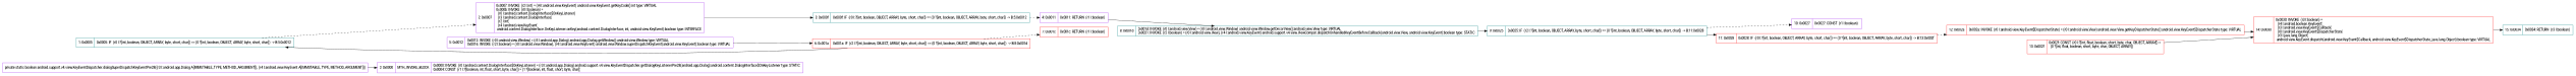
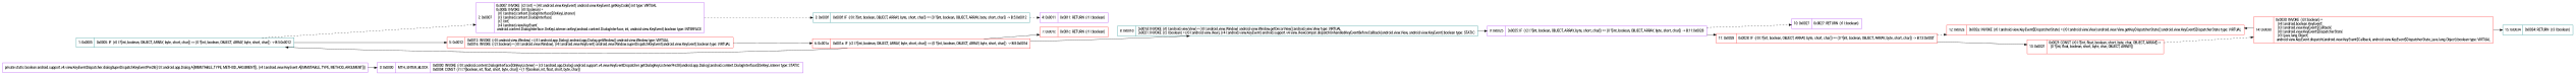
  digraph {
    fontname="Roboto Condensed"
    rankdir=LR
    node [color=red fontname="Roboto Condensed" shape=record]
    edge [fontname="Roboto Condensed"]
-   n1 [color=purple label="{0\:\ 0x0000|MTH_INVOKE_BLOCK\l|0x0000: INVOKE  (r0 I:android.content.DialogInterface$OnKeyListener) = (r3 I:android.app.Dialog) android.support.v4.view.KeyEventDispatcher.getDialogKeyListenerPre28(android.app.Dialog):android.content.DialogInterface$OnKeyListener type: STATIC \l0x0004: CONST  (r1 I:?[boolean, int, float, short, byte, char]) = (1 ?[boolean, int, float, short, byte, char]) \l}"]
+   n1 [color=purple label="{0\:\ 0x0000|MTH_ENTER_BLOCK\l|0x0000: INVOKE  (r0 I:android.content.DialogInterface$OnKeyListener) = (r3 I:android.app.Dialog) android.support.v4.view.KeyEventDispatcher.getDialogKeyListenerPre28(android.app.Dialog):android.content.DialogInterface$OnKeyListener type: STATIC \l0x0004: CONST  (r1 I:?[boolean, int, float, short, byte, char]) = (1 ?[boolean, int, float, short, byte, char]) \l}"]
    n2 [color=teal label="{1\:\ 0x0005|0x0005: IF  (r0 I:?[int, boolean, OBJECT, ARRAY, byte, short, char]) == (0 ?[int, boolean, OBJECT, ARRAY, byte, short, char])  \-\> B:5:0x0012 \l}"]
    n3 [color=purple label="{2\:\ 0x0007|0x0007: INVOKE  (r2 I:int) = (r4 I:android.view.KeyEvent) android.view.KeyEvent.getKeyCode():int type: VIRTUAL \l0x000b: INVOKE  (r0 I:boolean) = \l  (r0 I:android.content.DialogInterface$OnKeyListener)\l  (r3 I:android.content.DialogInterface)\l  (r2 I:int)\l  (r4 I:android.view.KeyEvent)\l android.content.DialogInterface.OnKeyListener.onKey(android.content.DialogInterface, int, android.view.KeyEvent):boolean type: INTERFACE \l}"]
-   n4 [color=purple label="{5\:\ 0x0012|0x0012: INVOKE  (r0 I:android.view.Window) = (r3 I:android.app.Dialog) android.app.Dialog.getWindow():android.view.Window type: VIRTUAL \l0x0016: INVOKE  (r2 I:boolean) = (r0 I:android.view.Window), (r4 I:android.view.KeyEvent) android.view.Window.superDispatchKeyEvent(android.view.KeyEvent):boolean type: VIRTUAL \l}"]
+   n4 [label="{5\:\ 0x0012|0x0012: INVOKE  (r0 I:android.view.Window) = (r3 I:android.app.Dialog) android.app.Dialog.getWindow():android.view.Window type: VIRTUAL \l0x0016: INVOKE  (r2 I:boolean) = (r0 I:android.view.Window), (r4 I:android.view.KeyEvent) android.view.Window.superDispatchKeyEvent(android.view.KeyEvent):boolean type: VIRTUAL \l}"]
    n5 [color=teal label="{3\:\ 0x000f|0x000f: IF  (r0 I:?[int, boolean, OBJECT, ARRAY, byte, short, char]) == (0 ?[int, boolean, OBJECT, ARRAY, byte, short, char])  \-\> B:5:0x0012 \l}"]
    n6 [label="{6\:\ 0x001a|0x001a: IF  (r2 I:?[int, boolean, OBJECT, ARRAY, byte, short, char]) == (0 ?[int, boolean, OBJECT, ARRAY, byte, short, char])  \-\> B:8:0x001d \l}"]
    n7 [color=purple label="{4\:\ 0x0011|0x0011: RETURN  (r1 I:boolean) \l}"]
    n8 [label="{7\:\ 0x001c|0x001c: RETURN  (r1 I:boolean) \l}"]
    n9 [color=teal label="{8\:\ 0x001d|0x001d: INVOKE  (r0 I:android.view.View) = (r0 I:android.view.Window) android.view.Window.getDecorView():android.view.View type: VIRTUAL \l0x0021: INVOKE  (r2 I:boolean) = (r0 I:android.view.View), (r4 I:android.view.KeyEvent) android.support.v4.view.ViewCompat.dispatchUnhandledKeyEventBeforeCallback(android.view.View, android.view.KeyEvent):boolean type: STATIC \l}"]
-   n10 [color=teal label="{9\:\ 0x0025|0x0025: IF  (r2 I:?[int, boolean, OBJECT, ARRAY, byte, short, char]) == (0 ?[int, boolean, OBJECT, ARRAY, byte, short, char])  \-\> B:11:0x0028 \l}"]
-   n11 [color=purple label="{10\:\ 0x0027|0x0027: CONST  (r1 I:boolean) \l}"]
+   n10 [color=purple label="{9\:\ 0x0025|0x0025: IF  (r2 I:?[int, boolean, OBJECT, ARRAY, byte, short, char]) == (0 ?[int, boolean, OBJECT, ARRAY, byte, short, char])  \-\> B:11:0x0028 \l}"]
+   n11 [color=purple label="{10\:\ 0x0027|0x0027: RETURN  (r1 I:boolean) \l}"]
    n12 [label="{11\:\ 0x0028|0x0028: IF  (r0 I:?[int, boolean, OBJECT, ARRAY, byte, short, char]) == (0 ?[int, boolean, OBJECT, ARRAY, byte, short, char])  \-\> B:13:0x002f \l}"]
    n13 [label="{12\:\ 0x002a|0x002a: INVOKE  (r0 I:android.view.KeyEvent$DispatcherState) = (r0 I:android.view.View) android.view.View.getKeyDispatcherState():android.view.KeyEvent$DispatcherState type: VIRTUAL \l}"]
    n14 [label="{13\:\ 0x002f|0x002f: CONST  (r0 I:?[int, float, boolean, short, byte, char, OBJECT, ARRAY]) = \l  (0 ?[int, float, boolean, short, byte, char, OBJECT, ARRAY])\l \l}"]
    n15 [label="{14\:\ 0x0030|0x0030: INVOKE  (r3 I:boolean) = \l  (r4 I:android.boolean.KeyEvent)\l  (r3 I:android.view.KeyEvent$Callback)\l  (r0 I:android.view.KeyEvent$DispatcherState)\l  (r3 I:java.lang.Object)\l android.view.KeyEvent.dispatch(android.view.KeyEvent$Callback, android.view.KeyEvent$DispatcherState, java.lang.Object):boolean type: VIRTUAL \l}"]
    n16 [color=teal label="{15\:\ 0x0034|0x0034: RETURN  (r3 I:boolean) \l}"]
    n17 [color=purple label="{private static boolean android.support.v4.view.KeyEventDispatcher.dialogSuperDispatchKeyEventPre28((r3 I:android.app.Dialog A[IMMUTABLE_TYPE, METHOD_ARGUMENT]), (r4 I:android.view.KeyEvent A[IMMUTABLE_TYPE, METHOD_ARGUMENT])) }"]
    n2 -> n3 [style=dashed]
-   n3 -> n5
+   n2 -> n4
+   n3 -> n5 [style=dashed]
    n4 -> n6
    n5 -> n7 [style=dashed]
    n6 -> n2
-   n6 -> n8 [style=dashed]
-   n7 -> n9
+   n6 -> n8 [style=solid]
+   n6 -> n9
    n9 -> n10
    n10 -> n11 [style=dashed]
    n10 -> n12
    n12 -> n13 [style=dashed]
-   n13 -> n15
-   n14 -> n15
+   n12 -> n14
+   n15 -> n13
+   n14 -> n15 [style=dashed]
    n15 -> n16
    n17 -> n1
  }
